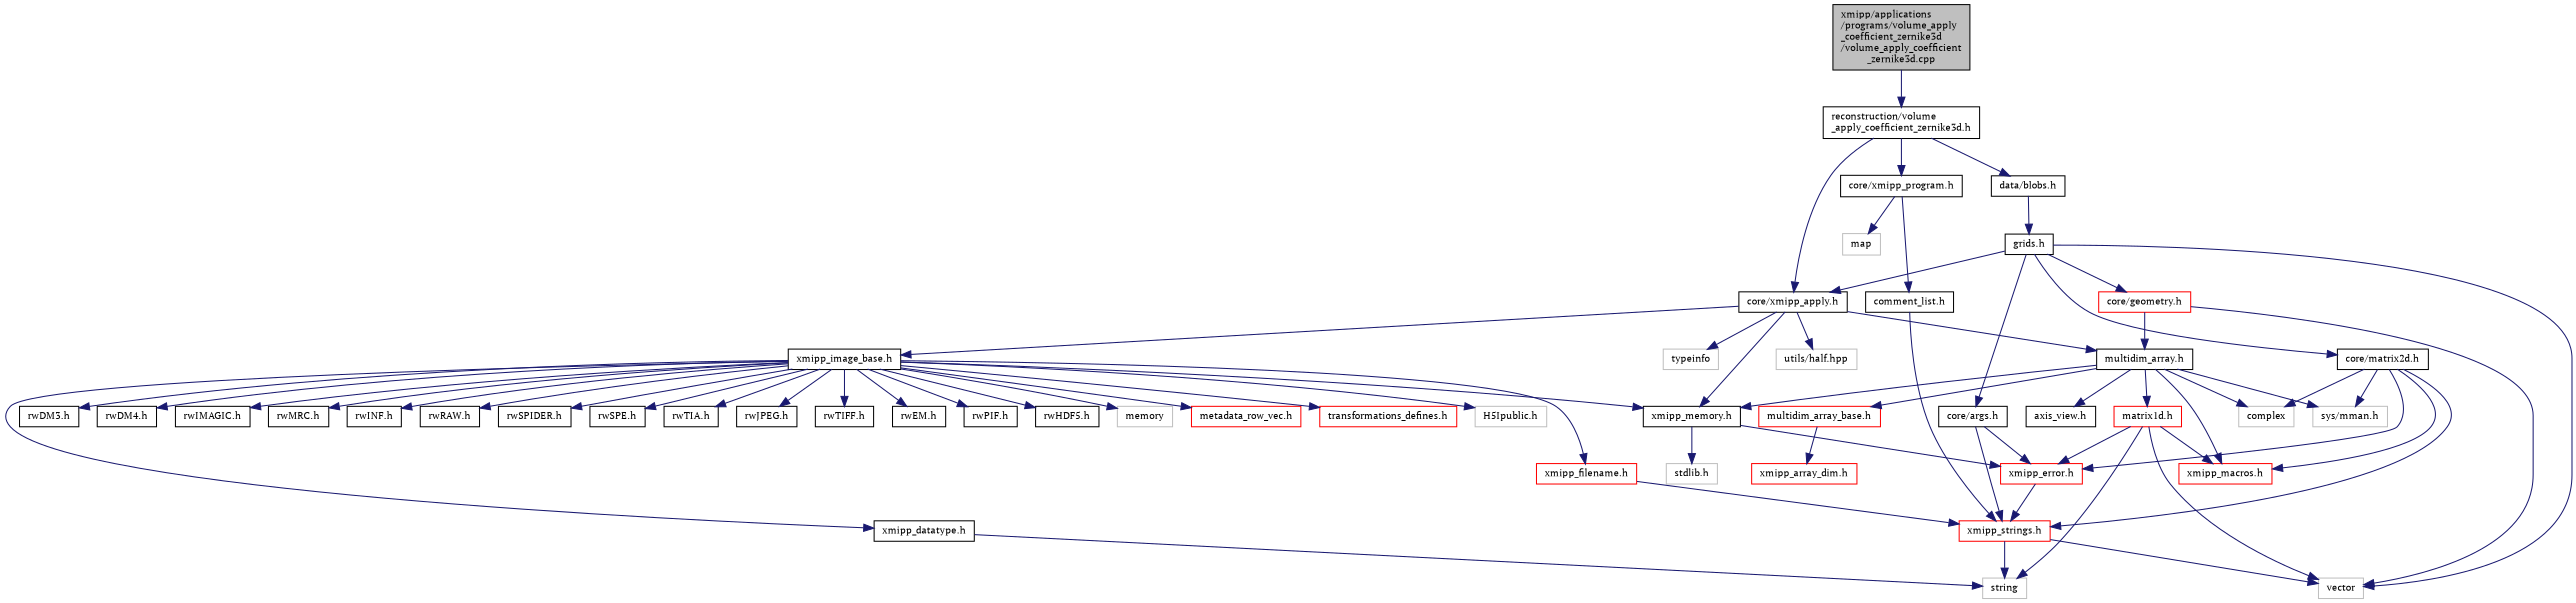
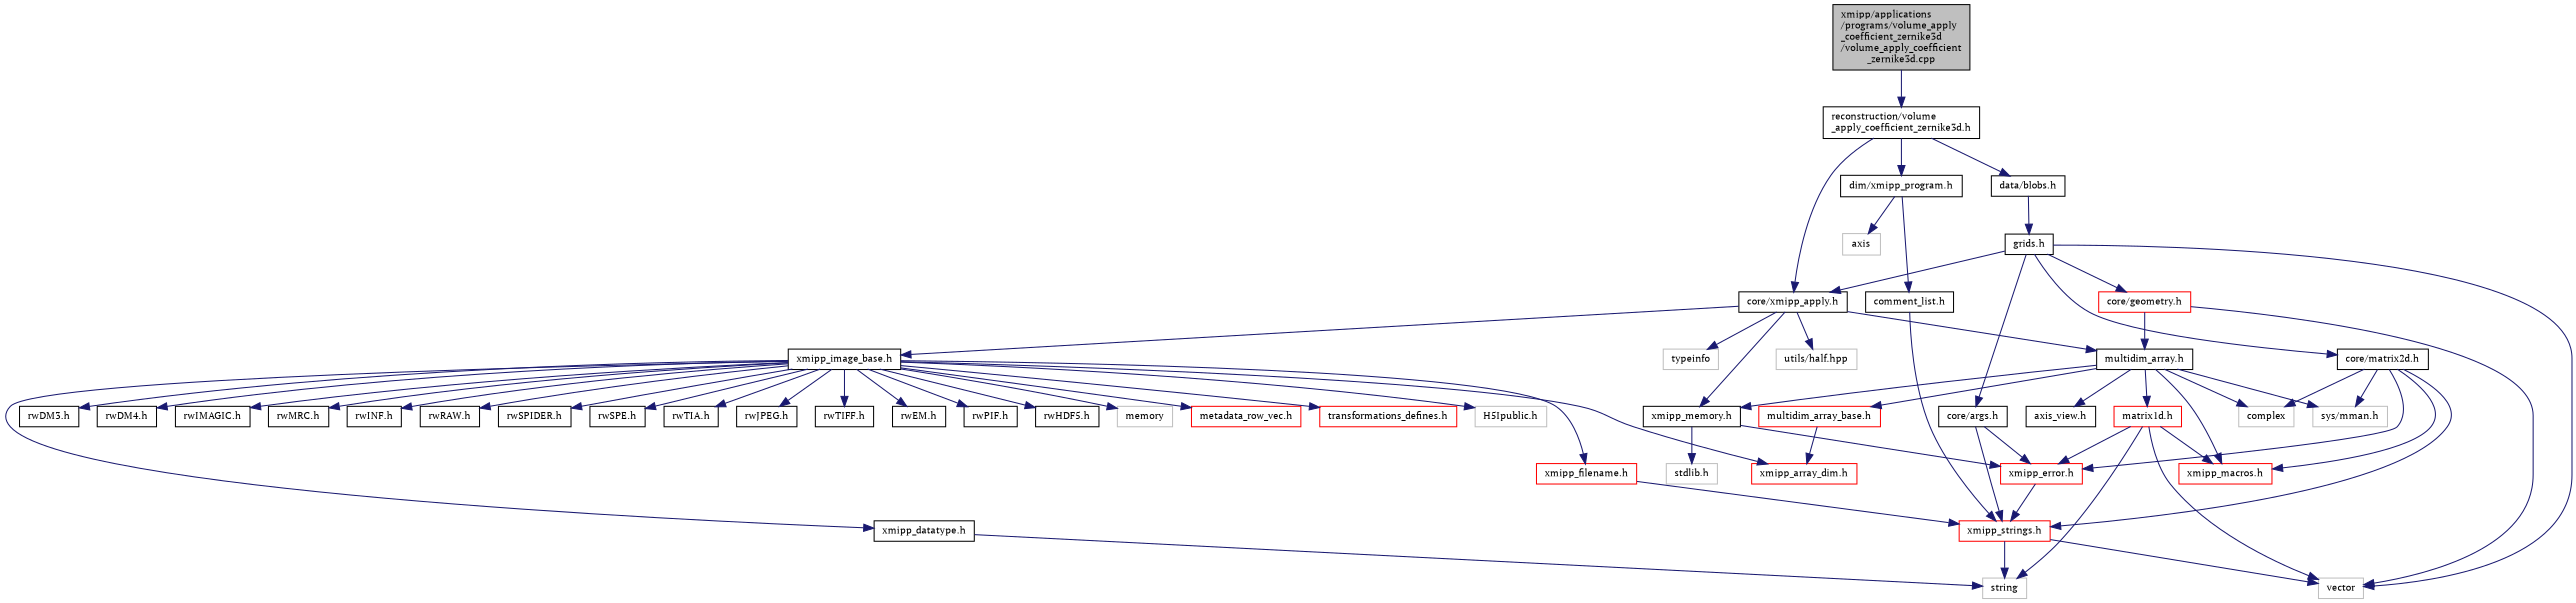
  digraph {
    fontname="PT Serif"
    node [color=black fillcolor=white fontname="PT Serif" fontsize=10 shape=record style=filled]
    edge [color=midnightblue fontname="PT Serif" fontsize=10 labelfontname=Helvetica labelfontsize=10 style=solid]
    n1 [fillcolor=grey75 fontcolor=black height=0.2 label="xmipp/applications\l/programs/volume_apply\l_coefficient_zernike3d\l/volume_apply_coefficient\l_zernike3d.cpp" width=0.4]
    n2 [height=0.2 label="reconstruction/volume\l_apply_coefficient_zernike3d.h" width=0.4]
-   n3 [height=0.2 label="core/xmipp_program.h" width=0.4]
+   n3 [height=0.2 label="dim/xmipp_program.h" width=0.4]
    n4 [height=0.2 label="core/xmipp_apply.h" width=0.4]
    n5 [height=0.2 label="data/blobs.h" width=0.4]
-   n6 [color=grey75 height=0.2 label=map width=0.4]
+   n6 [color=grey75 height=0.2 label=axis width=0.4]
    n7 [height=0.2 label="comment_list.h" width=0.4]
    n8 [color=grey75 height=0.2 label=typeinfo width=0.4]
    n9 [height=0.2 label="multidim_array.h" width=0.4]
    n10 [height=0.2 label="xmipp_memory.h" width=0.4]
    n11 [height=0.2 label="xmipp_image_base.h" width=0.4]
    n12 [color=grey75 height=0.2 label="utils/half.hpp" width=0.4]
    n13 [height=0.2 label="grids.h" width=0.4]
    n14 [color=red height=0.2 label="xmipp_strings.h" width=0.4]
    n15 [color=grey75 height=0.2 label=vector width=0.4]
    n16 [color=grey75 height=0.2 label=string width=0.4]
    n17 [color=red height=0.2 label="xmipp_macros.h" width=0.4]
    n18 [color=grey75 height=0.2 label="sys/mman.h" width=0.4]
    n19 [color=grey75 height=0.2 label=complex width=0.4]
    n20 [color=red height=0.2 label="matrix1d.h" width=0.4]
    n21 [color=red height=0.2 label="multidim_array_base.h" width=0.4]
    n22 [height=0.2 label="axis_view.h" width=0.4]
    n23 [color=red height=0.2 label="xmipp_error.h" width=0.4]
    n24 [color=grey75 height=0.2 label="stdlib.h" width=0.4]
    n25 [color=red height=0.2 label="xmipp_array_dim.h" width=0.4]
    n26 [color=grey75 height=0.2 label=memory width=0.4]
    n27 [height=0.2 label="xmipp_datatype.h" width=0.4]
    n28 [color=red height=0.2 label="metadata_row_vec.h" width=0.4]
    n29 [color=red height=0.2 label="xmipp_filename.h" width=0.4]
    n30 [color=red height=0.2 label="transformations_defines.h" width=0.4]
    n31 [color=grey75 height=0.2 label="H5Ipublic.h" width=0.4]
    n32 [height=0.2 label="rwDM3.h" width=0.4]
    n33 [height=0.2 label="rwDM4.h" width=0.4]
    n34 [height=0.2 label="rwIMAGIC.h" width=0.4]
    n35 [height=0.2 label="rwMRC.h" width=0.4]
    n36 [height=0.2 label="rwINF.h" width=0.4]
    n37 [height=0.2 label="rwRAW.h" width=0.4]
    n38 [height=0.2 label="rwSPIDER.h" width=0.4]
    n39 [height=0.2 label="rwSPE.h" width=0.4]
    n40 [height=0.2 label="rwTIA.h" width=0.4]
    n41 [height=0.2 label="rwJPEG.h" width=0.4]
    n42 [height=0.2 label="rwTIFF.h" width=0.4]
    n43 [height=0.2 label="rwEM.h" width=0.4]
    n44 [height=0.2 label="rwPIF.h" width=0.4]
    n45 [height=0.2 label="rwHDF5.h" width=0.4]
    n46 [color=red height=0.2 label="core/geometry.h" width=0.4]
    n47 [height=0.2 label="core/args.h" width=0.4]
    n48 [height=0.2 label="core/matrix2d.h" width=0.4]
    n1 -> n2
    n2 -> n3
    n2 -> n4
    n2 -> n5
    n3 -> n6
    n3 -> n7
    n4 -> n8
    n4 -> n9
    n4 -> n10
    n4 -> n11
    n4 -> n12
    n5 -> n13
    n7 -> n14
    n9 -> n10
    n9 -> n17
    n9 -> n18
    n9 -> n19
    n9 -> n20
    n9 -> n21
    n9 -> n22
    n10 -> n23
    n10 -> n24
-   n11 -> n10
+   n11 -> n25
    n11 -> n26
    n11 -> n27
    n11 -> n28
    n11 -> n29
    n11 -> n30
    n11 -> n31
    n11 -> n32
    n11 -> n33
    n11 -> n34
    n11 -> n35
    n11 -> n36
    n11 -> n37
    n11 -> n38
    n11 -> n39
    n11 -> n40
    n11 -> n41
    n11 -> n42
    n11 -> n43
    n11 -> n44
    n11 -> n45
    n13 -> n4
    n13 -> n15
    n13 -> n46
    n13 -> n47
    n13 -> n48
    n14 -> n15
    n14 -> n16
    n20 -> n15
    n20 -> n16
    n20 -> n17
    n20 -> n23
    n21 -> n25
    n23 -> n14
    n27 -> n16
    n29 -> n14
    n46 -> n9
    n46 -> n15
    n47 -> n14
    n47 -> n23
    n48 -> n14
    n48 -> n17
    n48 -> n18
    n48 -> n19
    n48 -> n23
  }
